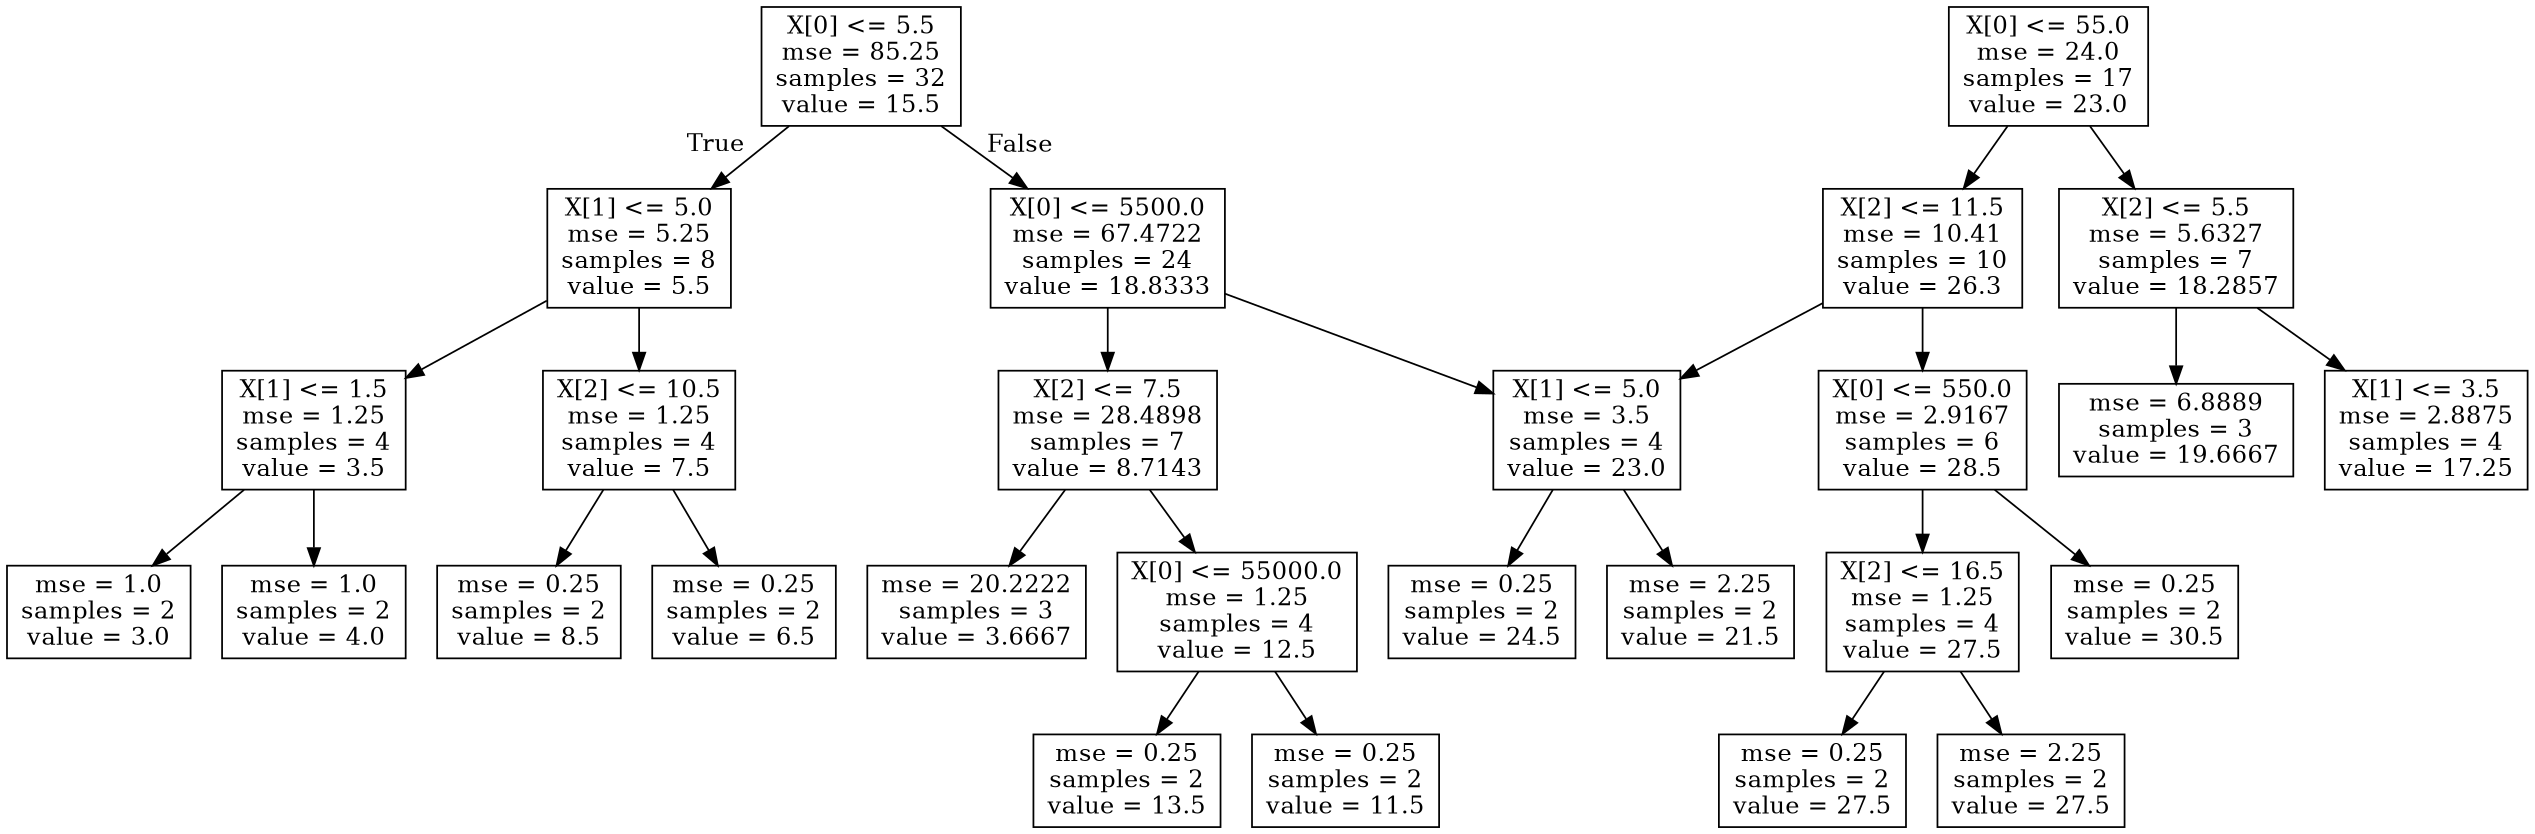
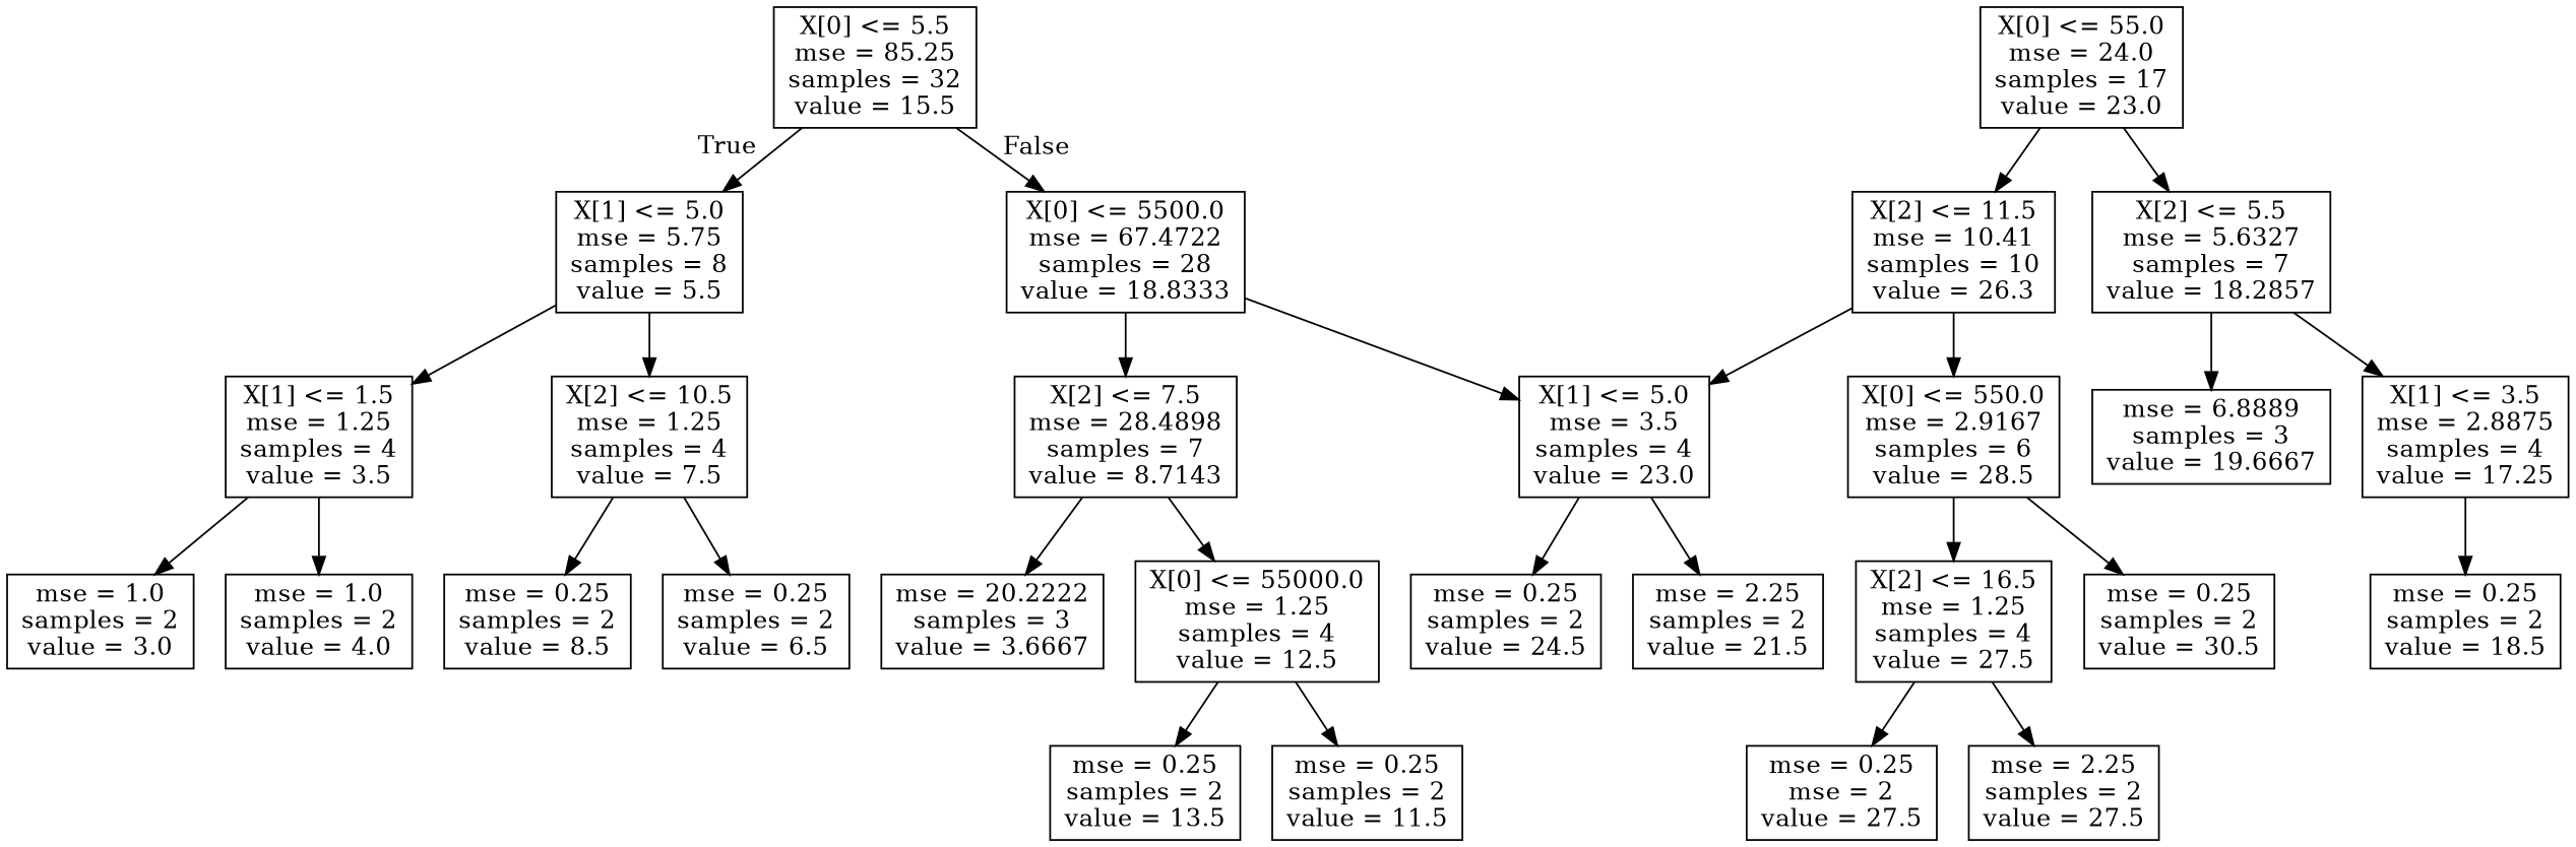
  digraph {
    node [shape=box]
    n1 [label="X[0] <= 5.5\nmse = 85.25\nsamples = 32\nvalue = 15.5"]
-   n2 [label="X[1] <= 5.0\nmse = 5.25\nsamples = 8\nvalue = 5.5"]
-   n3 [label="X[0] <= 5500.0\nmse = 67.4722\nsamples = 24\nvalue = 18.8333"]
+   n2 [label="X[1] <= 5.0\nmse = 5.75\nsamples = 8\nvalue = 5.5"]
+   n3 [label="X[0] <= 5500.0\nmse = 67.4722\nsamples = 28\nvalue = 18.8333"]
    n4 [label="X[1] <= 1.5\nmse = 1.25\nsamples = 4\nvalue = 3.5"]
    n5 [label="X[2] <= 10.5\nmse = 1.25\nsamples = 4\nvalue = 7.5"]
    n6 [label="X[2] <= 7.5\nmse = 28.4898\nsamples = 7\nvalue = 8.7143"]
    n7 [label="X[1] <= 5.0\nmse = 3.5\nsamples = 4\nvalue = 23.0"]
    n8 [label="mse = 1.0\nsamples = 2\nvalue = 3.0"]
    n9 [label="mse = 1.0\nsamples = 2\nvalue = 4.0"]
    n10 [label="mse = 0.25\nsamples = 2\nvalue = 8.5"]
    n11 [label="mse = 0.25\nsamples = 2\nvalue = 6.5"]
    n12 [label="X[0] <= 55.0\nmse = 24.0\nsamples = 17\nvalue = 23.0"]
    n13 [label="X[2] <= 5.5\nmse = 5.6327\nsamples = 7\nvalue = 18.2857"]
    n14 [label="X[2] <= 11.5\nmse = 10.41\nsamples = 10\nvalue = 26.3"]
    n15 [label="mse = 20.2222\nsamples = 3\nvalue = 3.6667"]
    n16 [label="X[0] <= 55000.0\nmse = 1.25\nsamples = 4\nvalue = 12.5"]
    n17 [label="mse = 6.8889\nsamples = 3\nvalue = 19.6667"]
    n18 [label="X[1] <= 3.5\nmse = 2.8875\nsamples = 4\nvalue = 17.25"]
    n19 [label="X[0] <= 550.0\nmse = 2.9167\nsamples = 6\nvalue = 28.5"]
+   n20 [label="mse = 0.25\nsamples = 2\nvalue = 18.5"]
    n21 [label="mse = 0.25\nsamples = 2\nvalue = 24.5"]
    n22 [label="mse = 2.25\nsamples = 2\nvalue = 21.5"]
    n23 [label="X[2] <= 16.5\nmse = 1.25\nsamples = 4\nvalue = 27.5"]
    n24 [label="mse = 0.25\nsamples = 2\nvalue = 30.5"]
-   n25 [label="mse = 0.25\nsamples = 2\nvalue = 27.5"]
+   n25 [label="mse = 0.25\nmse = 2\nvalue = 27.5"]
    n26 [label="mse = 2.25\nsamples = 2\nvalue = 27.5"]
    n27 [label="mse = 0.25\nsamples = 2\nvalue = 13.5"]
    n28 [label="mse = 0.25\nsamples = 2\nvalue = 11.5"]
    n1 -> n2 [headlabel=True labelangle=45 labeldistance=2.5]
    n1 -> n3 [headlabel=False labelangle=-45 labeldistance=2.5]
    n2 -> n4
    n2 -> n5
    n3 -> n6
    n3 -> n7
    n4 -> n8
    n4 -> n9
    n5 -> n10
    n5 -> n11
    n6 -> n15
    n6 -> n16
    n7 -> n21
    n7 -> n22
    n12 -> n13
    n12 -> n14
    n13 -> n17
    n13 -> n18
    n14 -> n7
    n14 -> n19
    n16 -> n27
    n16 -> n28
+   n18 -> n20
    n19 -> n23
    n19 -> n24
    n23 -> n25
    n23 -> n26
  }
